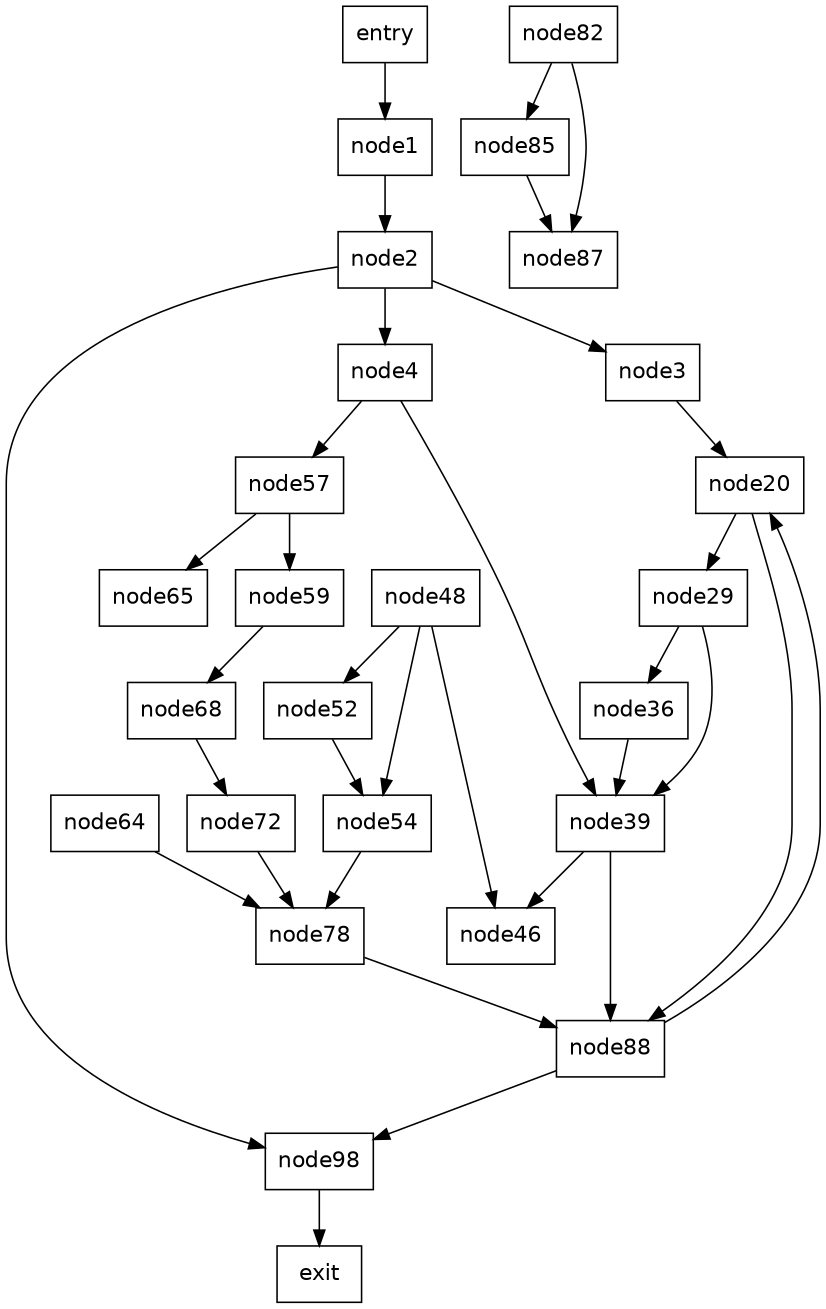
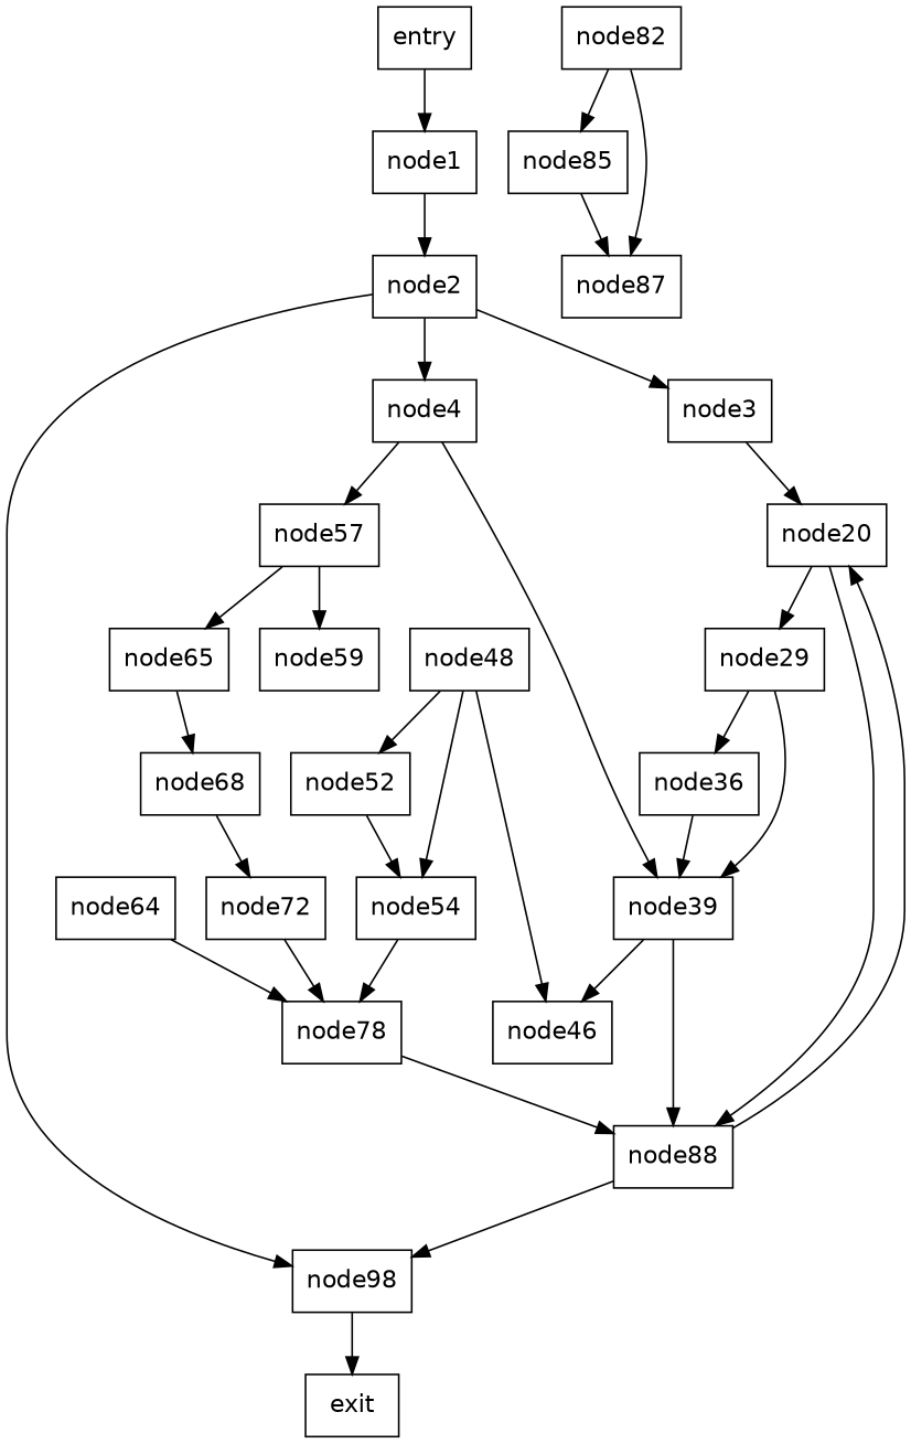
  digraph {
    fontname="DejaVu Sans"
    node [fontname="DejaVu Sans" shape=rectangle]
    edge [fontname="DejaVu Sans"]
    entry
    node1
    node2
    node3
    node4
    node98
    node20
    node39
    node57
    exit
    node29
    node88
    node46
    node59
    node65
    node36
    node68
    node48
    node52
    node54
    node78
    node64
    node72
    node82
    node85
    node87
    entry -> node1
    node1 -> node2
    node2 -> node3
    node2 -> node4
    node2 -> node98
    node3 -> node20
    node4 -> node39
    node4 -> node57
    node98 -> exit
    node20 -> node29
    node20 -> node88
    node39 -> node88
    node39 -> node46
    node57 -> node59
    node57 -> node65
    node29 -> node39
    node29 -> node36
    node88 -> node98
    node88 -> node20
-   node59 -> node68
+   node65 -> node68
    node36 -> node39
    node68 -> node72
    node48 -> node46
    node48 -> node52
    node48 -> node54
    node52 -> node54
    node54 -> node78
    node78 -> node88
    node64 -> node78
    node72 -> node78
    node82 -> node85
    node82 -> node87
    node85 -> node87
  }
